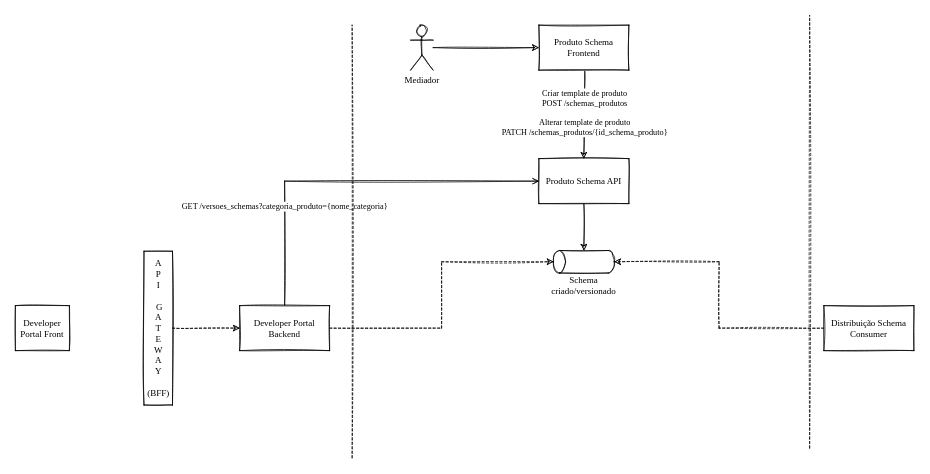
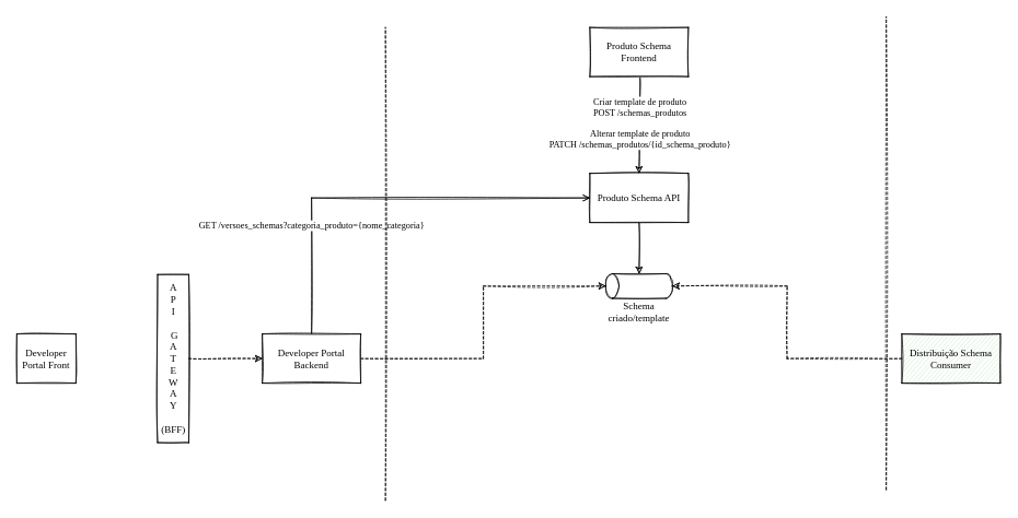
  <mxCell id="0" />
  <mxCell id="1" parent="0" />
  <mxCell id="2" value="Criar template de produto&lt;br&gt;POST /schemas_produtos&lt;br&gt;&lt;br&gt;Alterar template de produto&lt;br&gt;PATCH /schemas_produtos/{id_schema_produto}" style="edgeStyle=orthogonalEdgeStyle;rounded=0;sketch=1;orthogonalLoop=1;jettySize=auto;html=1;exitX=0.5;exitY=1;exitDx=0;exitDy=0;fontFamily=Comic Sans MS;entryX=0.5;entryY=0;entryDx=0;entryDy=0;" edge="1" parent="1" target="7"><mxGeometry x="-0.023" relative="1" as="geometry"><mxPoint x="779" y="93" as="sourcePoint" /><mxPoint x="779" y="181" as="targetPoint" /><mxPoint y="-1" as="offset" /></mxGeometry></mxCell>
  <mxCell id="3" value="Produto Schema Frontend" style="rounded=0;whiteSpace=wrap;html=1;sketch=1;fontFamily=Comic Sans MS;" vertex="1" parent="1"><mxGeometry x="718" y="33" width="120" height="60" as="geometry" /></mxCell>
- <mxCell id="4" style="edgeStyle=orthogonalEdgeStyle;rounded=0;sketch=1;orthogonalLoop=1;jettySize=auto;html=1;fontFamily=Comic Sans MS;" edge="1" parent="1" source="5" target="3"><mxGeometry relative="1" as="geometry" /></mxCell>
- <mxCell id="5" value="Mediador" style="shape=umlActor;verticalLabelPosition=bottom;verticalAlign=top;html=1;outlineConnect=0;sketch=1;fontFamily=Comic Sans MS;" vertex="1" parent="1"><mxGeometry x="547" y="33" width="30" height="60" as="geometry" /></mxCell>
  <mxCell id="6" style="edgeStyle=orthogonalEdgeStyle;rounded=0;sketch=1;orthogonalLoop=1;jettySize=auto;html=1;exitX=0.5;exitY=1;exitDx=0;exitDy=0;fontFamily=Comic Sans MS;" edge="1" parent="1" source="7" target="8"><mxGeometry relative="1" as="geometry" /></mxCell>
  <mxCell id="7" value="Produto Schema API" style="rounded=0;whiteSpace=wrap;html=1;sketch=1;fontFamily=Comic Sans MS;" vertex="1" parent="1"><mxGeometry x="718" y="211" width="120" height="60" as="geometry" /></mxCell>
  <mxCell id="8" value="" style="shape=cylinder3;whiteSpace=wrap;html=1;boundedLbl=1;backgroundOutline=1;size=8.049;sketch=1;rotation=90;fontFamily=Comic Sans MS;direction=west;" vertex="1" parent="1"><mxGeometry x="763" y="308" width="30" height="81" as="geometry" /></mxCell>
- <mxCell id="9" value="Schema criado/versionado" style="text;html=1;strokeColor=none;fillColor=none;align=center;verticalAlign=middle;whiteSpace=wrap;rounded=0;sketch=1;fontFamily=Comic Sans MS;" vertex="1" parent="1"><mxGeometry x="748" y="365" width="60" height="30" as="geometry" /></mxCell>
+ <mxCell id="9" value="Schema criado/template" style="text;html=1;strokeColor=none;fillColor=none;align=center;verticalAlign=middle;whiteSpace=wrap;rounded=0;sketch=1;fontFamily=Comic Sans MS;" vertex="1" parent="1"><mxGeometry x="748" y="365" width="60" height="30" as="geometry" /></mxCell>
  <mxCell id="10" style="edgeStyle=orthogonalEdgeStyle;rounded=0;sketch=1;orthogonalLoop=1;jettySize=auto;html=1;entryX=0.5;entryY=0;entryDx=0;entryDy=0;entryPerimeter=0;fontFamily=Comic Sans MS;dashed=1;" edge="1" parent="1" source="13" target="8"><mxGeometry relative="1" as="geometry" /></mxCell>
  <mxCell id="11" style="edgeStyle=orthogonalEdgeStyle;rounded=0;sketch=1;orthogonalLoop=1;jettySize=auto;html=1;entryX=0;entryY=0.5;entryDx=0;entryDy=0;fontFamily=Comic Sans MS;exitX=0.5;exitY=0;exitDx=0;exitDy=0;endArrow=open;" edge="1" parent="1" source="13" target="7"><mxGeometry relative="1" as="geometry" /></mxCell>
  <mxCell id="12" value="GET /versoes_schemas?categoria_produto={nome_categoria}" style="edgeLabel;html=1;align=center;verticalAlign=middle;resizable=0;points=[];fontFamily=Comic Sans MS;" vertex="1" connectable="0" parent="11"><mxGeometry x="-0.476" y="1" relative="1" as="geometry"><mxPoint y="-1" as="offset" /></mxGeometry></mxCell>
  <mxCell id="13" value="Developer Portal Backend" style="rounded=0;whiteSpace=wrap;html=1;sketch=1;fontFamily=Comic Sans MS;" vertex="1" parent="1"><mxGeometry x="319" y="407" width="120" height="60" as="geometry" /></mxCell>
  <mxCell id="14" value="Developer Portal Front" style="rounded=0;whiteSpace=wrap;html=1;sketch=1;fontFamily=Comic Sans MS;" vertex="1" parent="1"><mxGeometry x="20" y="407" width="72" height="60" as="geometry" /></mxCell>
  <mxCell id="15" style="edgeStyle=orthogonalEdgeStyle;rounded=0;sketch=1;orthogonalLoop=1;jettySize=auto;html=1;exitX=0;exitY=0.5;exitDx=0;exitDy=0;entryX=0.5;entryY=1;entryDx=0;entryDy=0;entryPerimeter=0;dashed=1;fontFamily=Comic Sans MS;" edge="1" parent="1" source="16" target="8"><mxGeometry relative="1" as="geometry" /></mxCell>
- <mxCell id="16" value="Distribuição Schema Consumer" style="rounded=0;whiteSpace=wrap;html=1;sketch=1;fontFamily=Comic Sans MS;" vertex="1" parent="1"><mxGeometry x="1098" y="407" width="120" height="60" as="geometry" /></mxCell>
+ <mxCell id="16" value="Distribuição Schema Consumer" style="rounded=0;whiteSpace=wrap;html=1;sketch=1;fontFamily=Comic Sans MS;fillColor=#d5e8d4;" vertex="1" parent="1"><mxGeometry x="1098" y="407" width="120" height="60" as="geometry" /></mxCell>
  <mxCell id="17" value="" style="endArrow=none;dashed=1;html=1;rounded=0;sketch=1;fontFamily=Comic Sans MS;" edge="1" parent="1"><mxGeometry width="50" height="50" relative="1" as="geometry"><mxPoint x="469" y="610" as="sourcePoint" /><mxPoint x="469" y="33" as="targetPoint" /></mxGeometry></mxCell>
  <mxCell id="18" value="" style="endArrow=none;dashed=1;html=1;rounded=0;sketch=1;fontFamily=Comic Sans MS;" edge="1" parent="1"><mxGeometry width="50" height="50" relative="1" as="geometry"><mxPoint x="1079" y="597" as="sourcePoint" /><mxPoint x="1079" y="20" as="targetPoint" /></mxGeometry></mxCell>
  <mxCell id="19" style="edgeStyle=orthogonalEdgeStyle;rounded=0;sketch=1;orthogonalLoop=1;jettySize=auto;html=1;entryX=0;entryY=0.5;entryDx=0;entryDy=0;dashed=1;fontFamily=Comic Sans MS;" edge="1" parent="1" source="20" target="13"><mxGeometry relative="1" as="geometry" /></mxCell>
  <mxCell id="20" value="A&lt;br&gt;P&lt;br&gt;I&lt;br&gt;&lt;br&gt;&amp;nbsp;G&lt;br&gt;A&lt;br&gt;T&lt;br&gt;E&lt;br&gt;W&lt;br&gt;A&lt;br&gt;Y&lt;br&gt;&lt;br&gt;(BFF)" style="rounded=0;whiteSpace=wrap;html=1;sketch=1;fontFamily=Comic Sans MS;verticalAlign=middle;direction=west;horizontal=0;labelPosition=center;verticalLabelPosition=middle;align=center;rotation=90;" vertex="1" parent="1"><mxGeometry x="108" y="418" width="205" height="38" as="geometry" /></mxCell>
